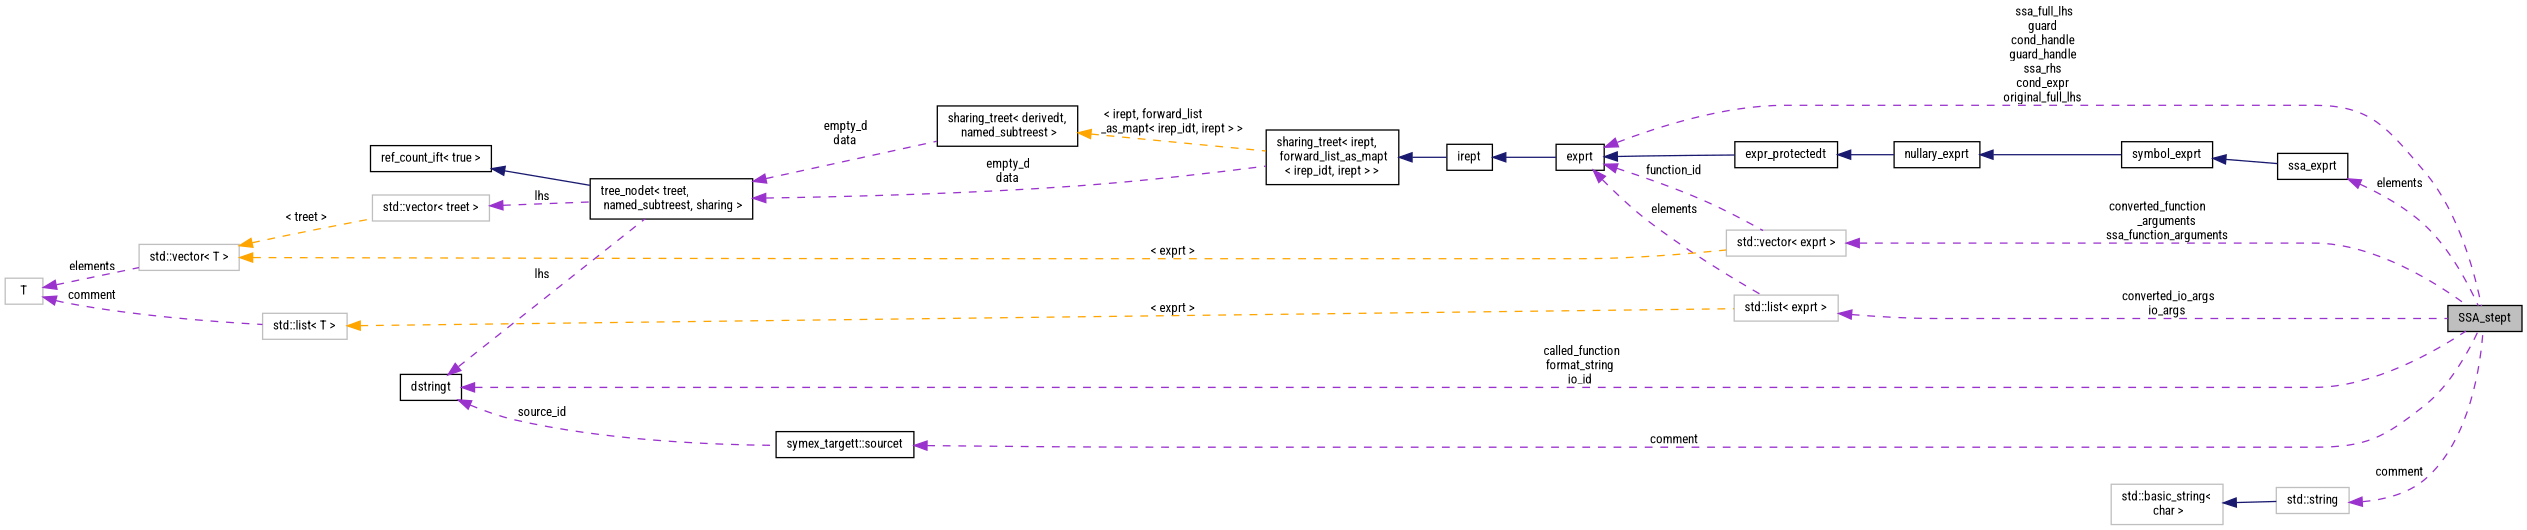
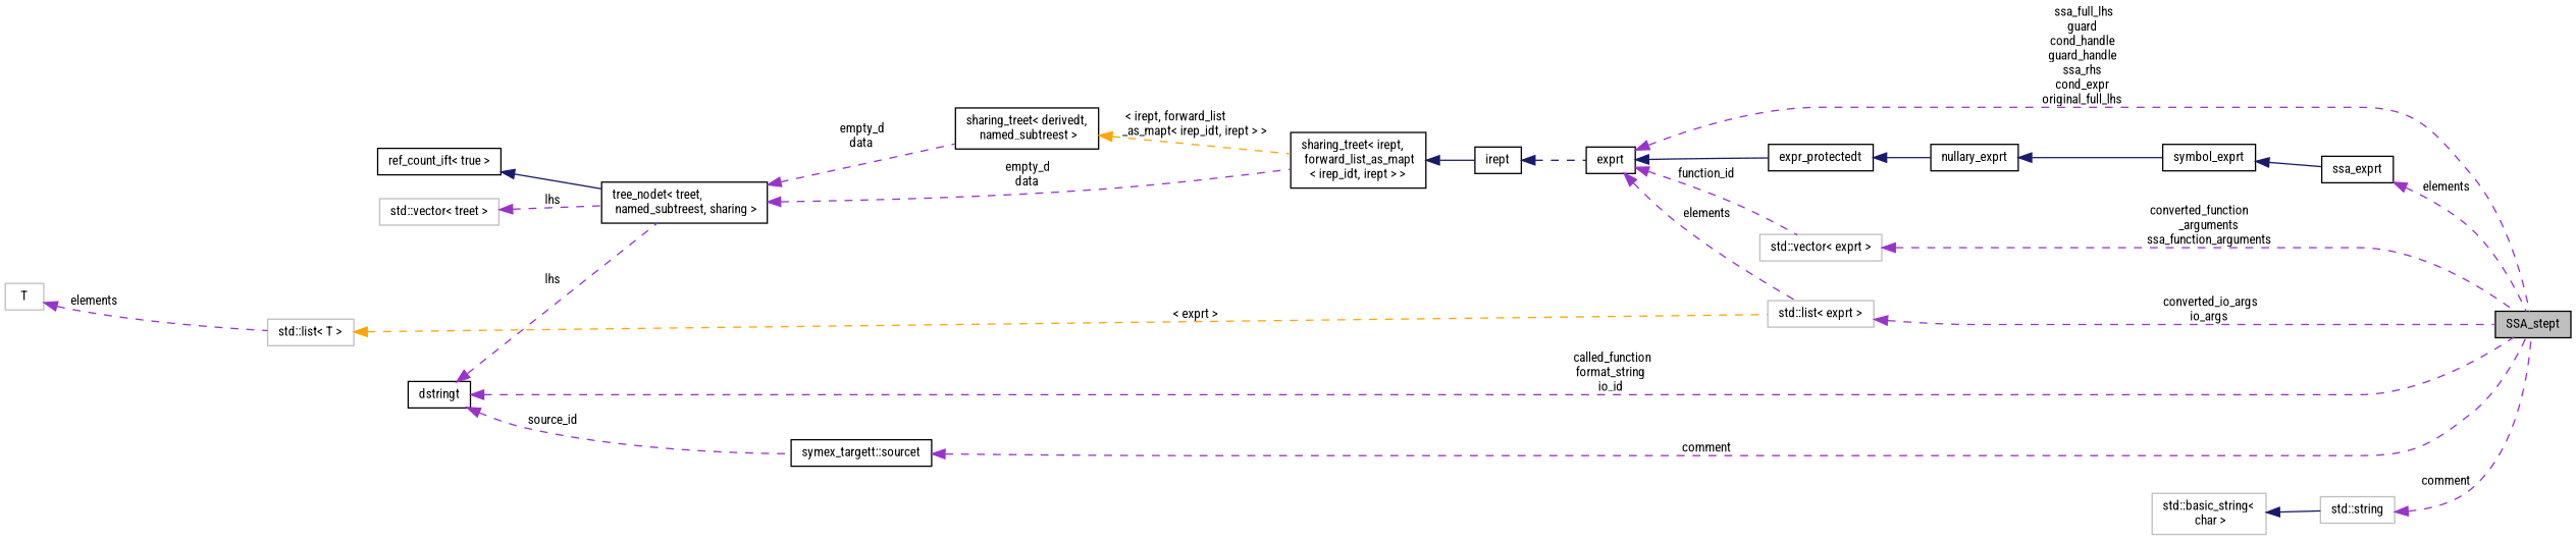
  digraph {
    fontname="Roboto Condensed"
    rankdir=LR
    node [color=black fontname="Roboto Condensed" fontsize=10 shape=record]
    edge [color=darkorchid3 dir=back fontname="Roboto Condensed" fontsize=10 labelfontname=Helvetica labelfontsize=10 style=dashed]
    n1 [fillcolor=grey75 fontcolor=black height=0.2 label=SSA_stept style=filled width=0.4]
    n2 [color=grey75 height=0.2 label="std::list\< exprt \>" width=0.4]
    n3 [height=0.2 label=exprt width=0.4]
    n4 [height=0.2 label=expr_protectedt width=0.4]
    n5 [color=grey75 height=0.2 label="std::vector\< exprt \>" width=0.4]
    n6 [height=0.2 label=nullary_exprt width=0.4]
    n7 [height=0.2 label=irept width=0.4]
    n8 [height=0.2 label="sharing_treet\< irept,\l forward_list_as_mapt\l\< irep_idt, irept \> \>" width=0.4]
    n9 [height=0.2 label="tree_nodet\< treet,\l named_subtreest, sharing \>" width=0.4]
    n10 [height=0.2 label="sharing_treet\< derivedt,\l named_subtreest \>" width=0.4]
    n11 [height=0.2 label="ref_count_ift\< true \>" width=0.4]
    n12 [color=grey75 height=0.2 label="std::vector\< treet \>" width=0.4]
-   n13 [color=grey75 height=0.2 label="std::vector\< T \>" width=0.4]
    n14 [color=grey75 height=0.2 label=T width=0.4]
    n15 [color=grey75 height=0.2 label="std::list\< T \>" width=0.4]
    n16 [height=0.2 label=dstringt width=0.4]
    n17 [height=0.2 label="symex_targett::sourcet" width=0.4]
    n18 [height=0.2 label=ssa_exprt width=0.4]
    n19 [height=0.2 label=symbol_exprt width=0.4]
    n20 [color=grey75 height=0.2 label="std::string" width=0.4]
    n21 [color=grey75 height=0.2 label="std::basic_string\<\l char \>" width=0.4]
    n2 -> n1 [label=" converted_io_args\nio_args"]
    n3 -> n1 [label=" ssa_full_lhs\nguard\ncond_handle\nguard_handle\nssa_rhs\ncond_expr\noriginal_full_lhs"]
    n3 -> n2 [label=" elements"]
    n3 -> n4 [color=midnightblue style=solid]
    n3 -> n5 [label=" function_id"]
    n4 -> n6 [color=midnightblue style=solid]
    n5 -> n1 [label=" converted_function\l_arguments\nssa_function_arguments"]
    n6 -> n19 [color=midnightblue style=solid]
-   n7 -> n3 [color=midnightblue style=solid]
+   n7 -> n3 [color=midnightblue]
    n8 -> n7 [color=midnightblue style=solid]
    n9 -> n8 [label=" empty_d\ndata"]
    n9 -> n10 [label=" empty_d\ndata"]
    n10 -> n8 [color=orange label=" \< irept, forward_list\l_as_mapt\< irep_idt, irept \> \>"]
    n11 -> n9 [color=midnightblue style=solid]
    n12 -> n9 [label=" lhs"]
-   n13 -> n5 [color=orange label=" \< exprt \>"]
-   n13 -> n12 [color=orange label=" \< treet \>"]
-   n14 -> n13 [label=" elements"]
-   n14 -> n15 [label=" comment"]
+   n14 -> n15 [label=" elements"]
    n15 -> n2 [color=orange label=" \< exprt \>"]
    n16 -> n1 [label=" called_function\nformat_string\nio_id"]
    n16 -> n9 [label=" lhs"]
    n16 -> n17 [label=" source_id"]
    n17 -> n1 [label=" comment"]
    n18 -> n1 [label=" elements"]
    n19 -> n18 [color=midnightblue style=solid]
    n20 -> n1 [label=" comment"]
    n21 -> n20 [color=midnightblue style=solid]
  }
